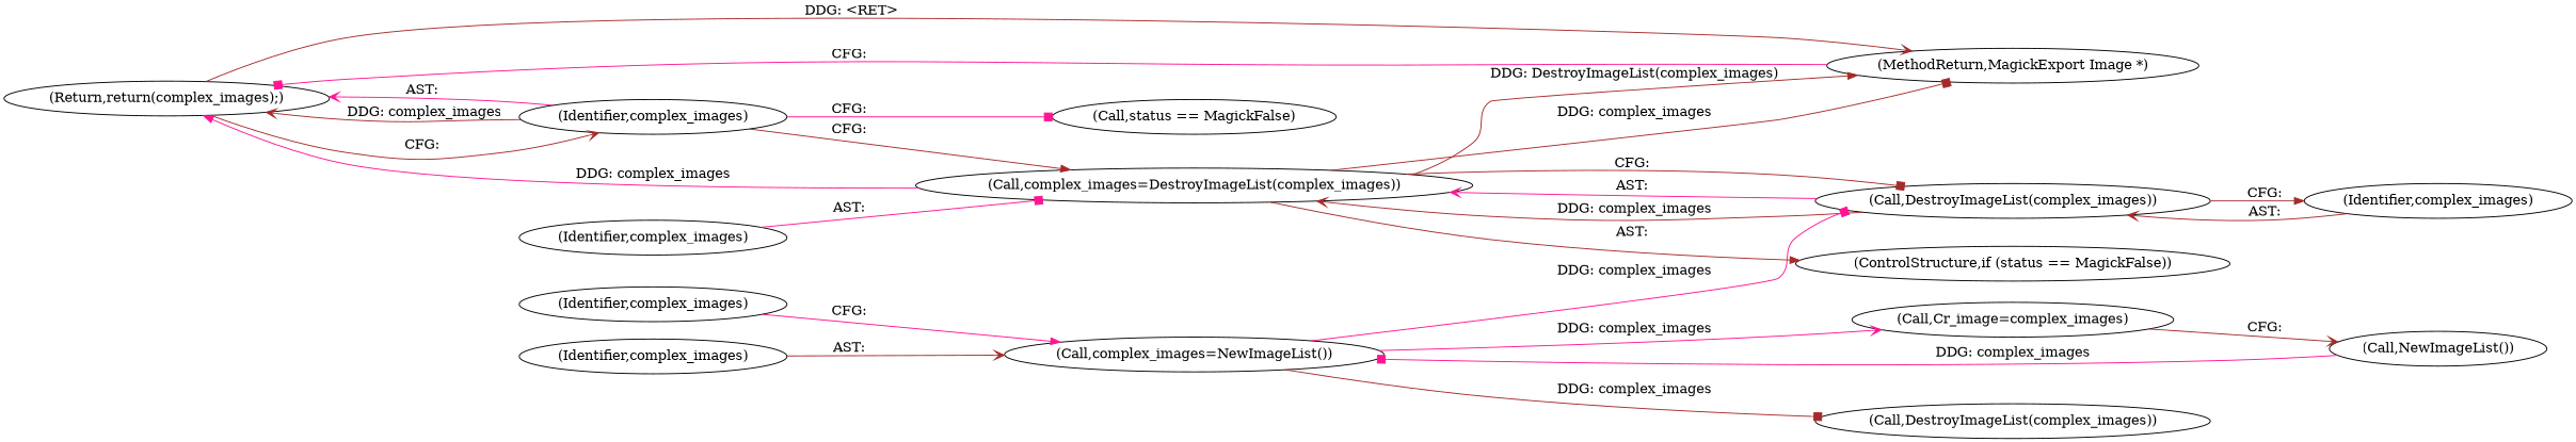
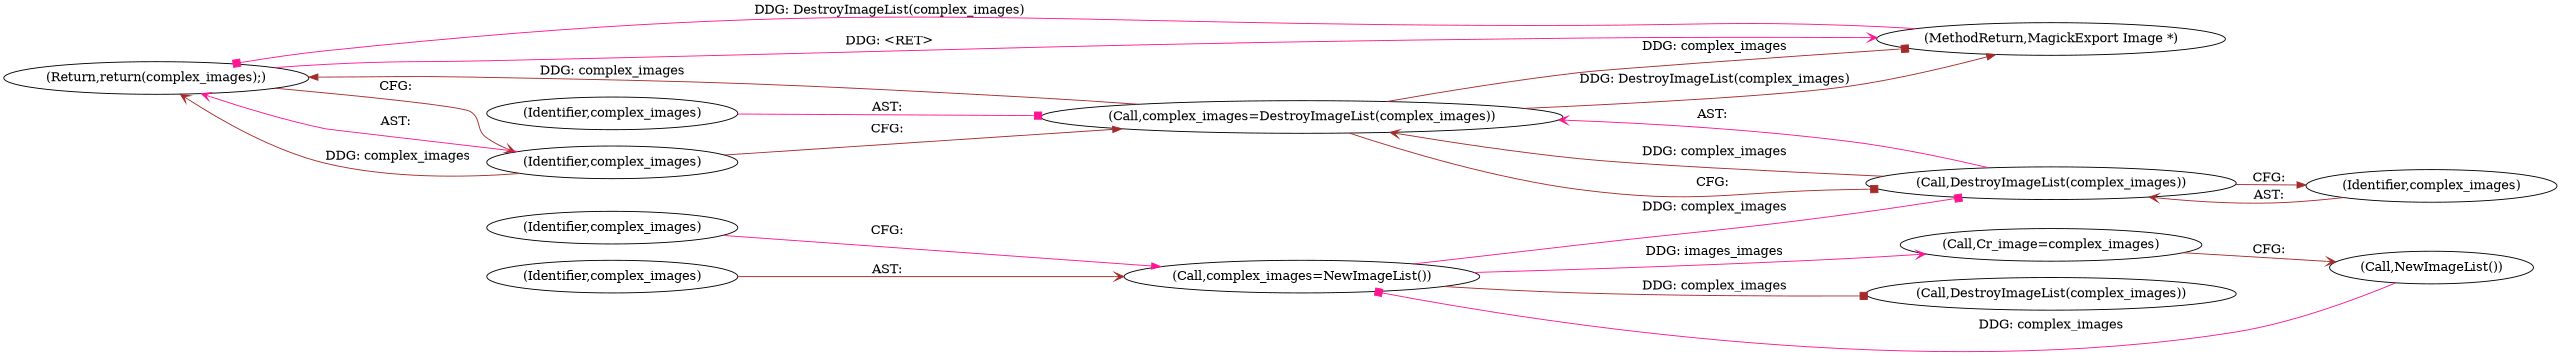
  digraph {
    rankdir=LR
    edge [arrowhead=vee color=brown]
    n1 [label="(Return,return(complex_images);)"]
    n2 [label="(Identifier,complex_images)"]
    n3 [label="(MethodReturn,MagickExport Image *)"]
    n4 [label="(Call,complex_images=DestroyImageList(complex_images))"]
-   n5 [label="(Call,status == MagickFalse)"]
    n6 [label="(Call,DestroyImageList(complex_images))"]
-   n7 [label="(ControlStructure,if (status == MagickFalse))"]
    n8 [label="(Identifier,complex_images)"]
    n9 [label="(Call,complex_images=NewImageList())"]
    n10 [label="(Call,Cr_image=complex_images)"]
    n11 [label="(Call,DestroyImageList(complex_images))"]
    n12 [label="(Call,NewImageList())"]
    n13 [label="(Identifier,complex_images)"]
    n14 [label="(Identifier,complex_images)"]
    n15 [label="(Identifier,complex_images)"]
    n1 -> n2 [label="CFG: "]
-   n1 -> n3 [label="DDG: <RET>"]
+   n1 -> n3 [color=deeppink label="DDG: <RET>"]
    n2 -> n1 [color=deeppink label="AST: "]
    n2 -> n1 [label="DDG: complex_images"]
    n2 -> n4 [arrowhead=normal label="CFG: "]
-   n2 -> n5 [arrowhead=box color=deeppink label="CFG: "]
-   n3 -> n1 [arrowhead=box color=deeppink label="CFG: "]
-   n4 -> n1 [arrowhead=normal color=deeppink label="DDG: complex_images"]
+   n3 -> n1 [arrowhead=box color=deeppink label="DDG: DestroyImageList(complex_images)"]
+   n4 -> n1 [arrowhead=normal label="DDG: complex_images"]
    n4 -> n3 [arrowhead=normal label="DDG: DestroyImageList(complex_images)"]
    n4 -> n3 [arrowhead=box label="DDG: complex_images"]
    n4 -> n6 [arrowhead=box label="CFG: "]
-   n4 -> n7 [arrowhead=normal label="AST: "]
    n6 -> n4 [color=deeppink label="AST: "]
    n6 -> n4 [label="DDG: complex_images"]
    n6 -> n8 [arrowhead=normal label="CFG: "]
    n8 -> n6 [label="AST: "]
    n9 -> n6 [arrowhead=box color=deeppink label="DDG: complex_images"]
-   n9 -> n10 [color=deeppink label="DDG: complex_images"]
+   n9 -> n10 [color=deeppink label="DDG: images_images"]
    n9 -> n11 [arrowhead=box label="DDG: complex_images"]
    n10 -> n12 [label="CFG: "]
    n12 -> n9 [arrowhead=box color=deeppink label="DDG: complex_images"]
    n13 -> n9 [arrowhead=normal color=deeppink label="CFG: "]
    n14 -> n4 [arrowhead=box color=deeppink label="AST: "]
    n15 -> n9 [label="AST: "]
  }
